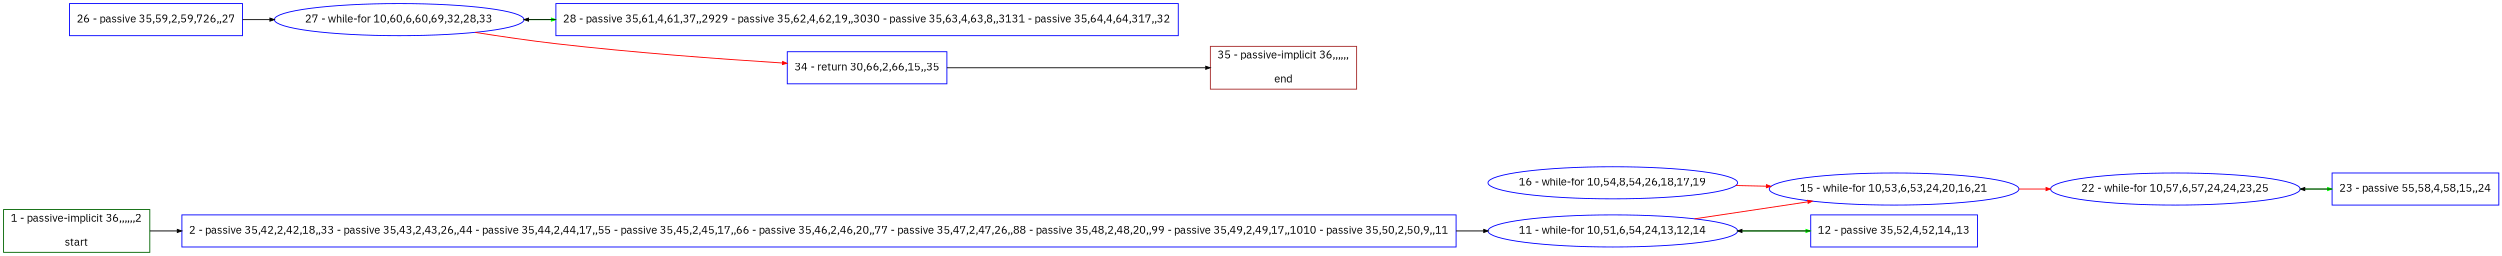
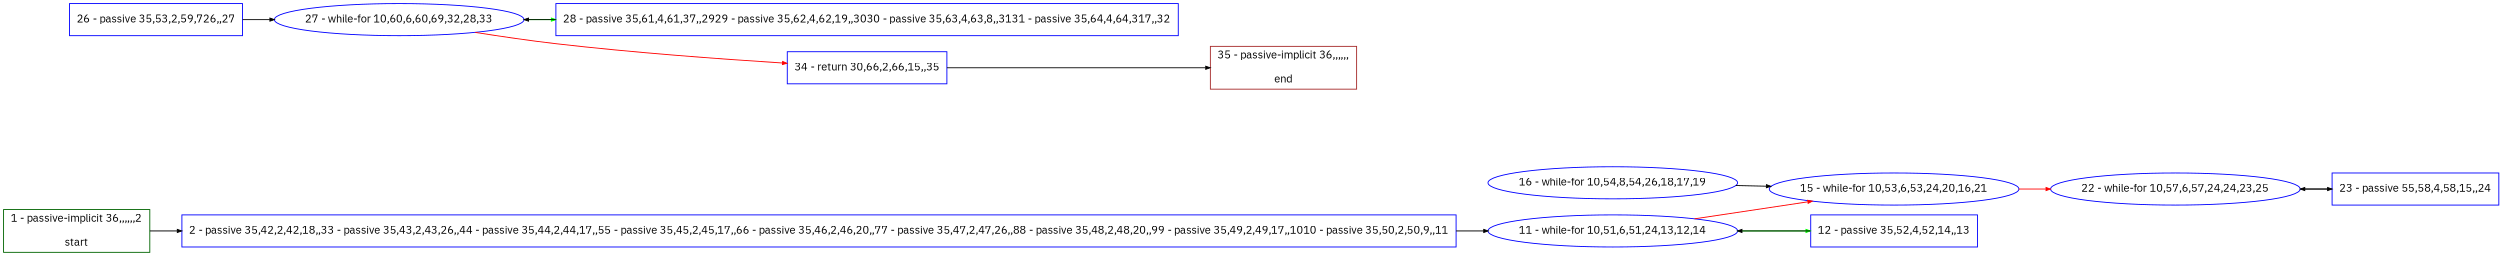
  digraph {
    bgcolor=white
    compound=true
    fillcolor="#FFFFCC"
    fontname="IBM Plex Sans"
    fontsize=12
    pack=true
    packmode=clust
    rankdir=LR
    style="rounded,filled"
    node [color="#0000ff" compound=true fillcolor="#ffffff" fixedsize=false fontname="IBM Plex Sans" fontsize=12 node_initialized=no shape=box style=filled]
    edge [arrowhead=normal arrowsize=0.5 arrowtail=none color="#000000" compound=true dir=forward fontcolor=black fontname="IBM Plex Sans" fontsize=12]
    n1 [label="2 - passive 35,42,2,42,18,,33 - passive 35,43,2,43,26,,44 - passive 35,44,2,44,17,,55 - passive 35,45,2,45,17,,66 - passive 35,46,2,46,20,,77 - passive 35,47,2,47,26,,88 - passive 35,48,2,48,20,,99 - passive 35,49,2,49,17,,1010 - passive 35,50,2,50,9,,11"]
-   n2 [label="11 - while-for 10,51,6,54,24,13,12,14" shape=oval]
+   n2 [label="11 - while-for 10,51,6,51,24,13,12,14" shape=oval]
    n3 [label="12 - passive 35,52,4,52,14,,13"]
    n4 [label="15 - while-for 10,53,6,53,24,20,16,21" shape=oval]
    n5 [color="#006400" label="1 - passive-implicit 36,,,,,,2\n\nstart"]
    n6 [label="22 - while-for 10,57,6,57,24,24,23,25" shape=oval]
    n7 [label="16 - while-for 10,54,8,54,26,18,17,19" shape=oval]
    n8 [label="23 - passive 55,58,4,58,15,,24"]
-   n9 [label="26 - passive 35,59,2,59,726,,27"]
+   n9 [label="26 - passive 35,53,2,59,726,,27"]
    n10 [label="27 - while-for 10,60,6,60,69,32,28,33" shape=oval]
    n11 [label="28 - passive 35,61,4,61,37,,2929 - passive 35,62,4,62,19,,3030 - passive 35,63,4,63,8,,3131 - passive 35,64,4,64,317,,32"]
    n12 [label="34 - return 30,66,2,66,15,,35"]
    n13 [color="#a52a2a" label="35 - passive-implicit 36,,,,,,\n\nend"]
    n1 -> n2
    n2 -> n3 [color="#00ff00" label=no]
    n2 -> n4 [color="#ff0000" label=yes]
    n3 -> n2
    n4 -> n6 [color="#ff0000" label=no]
    n5 -> n1
-   n6 -> n8 [color="#00ff00" label=yes]
-   n7 -> n4 [color="#ff0000" label=no]
+   n6 -> n8 [label=yes]
+   n7 -> n4 [label=no]
    n8 -> n6
    n9 -> n10
    n10 -> n11 [color="#00ff00" label=yes]
    n10 -> n12 [color="#ff0000" label=no]
    n11 -> n10
    n12 -> n13
  }
